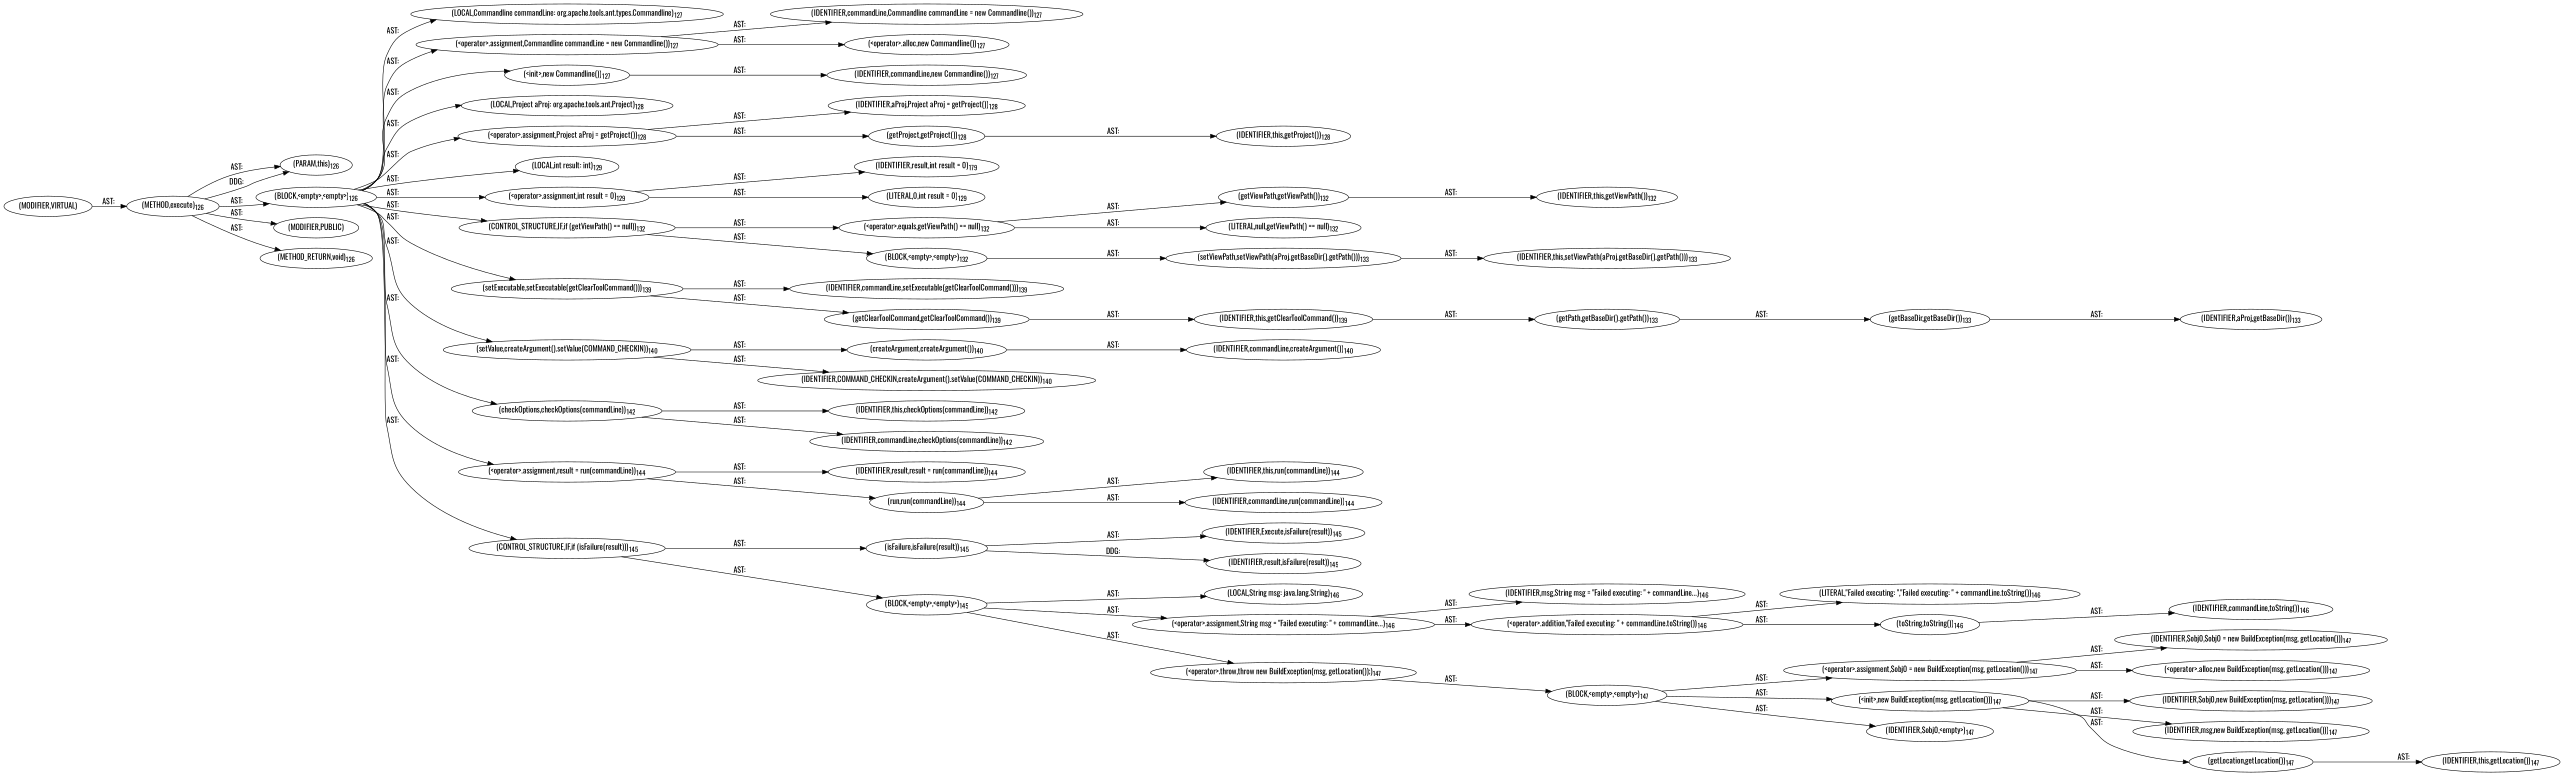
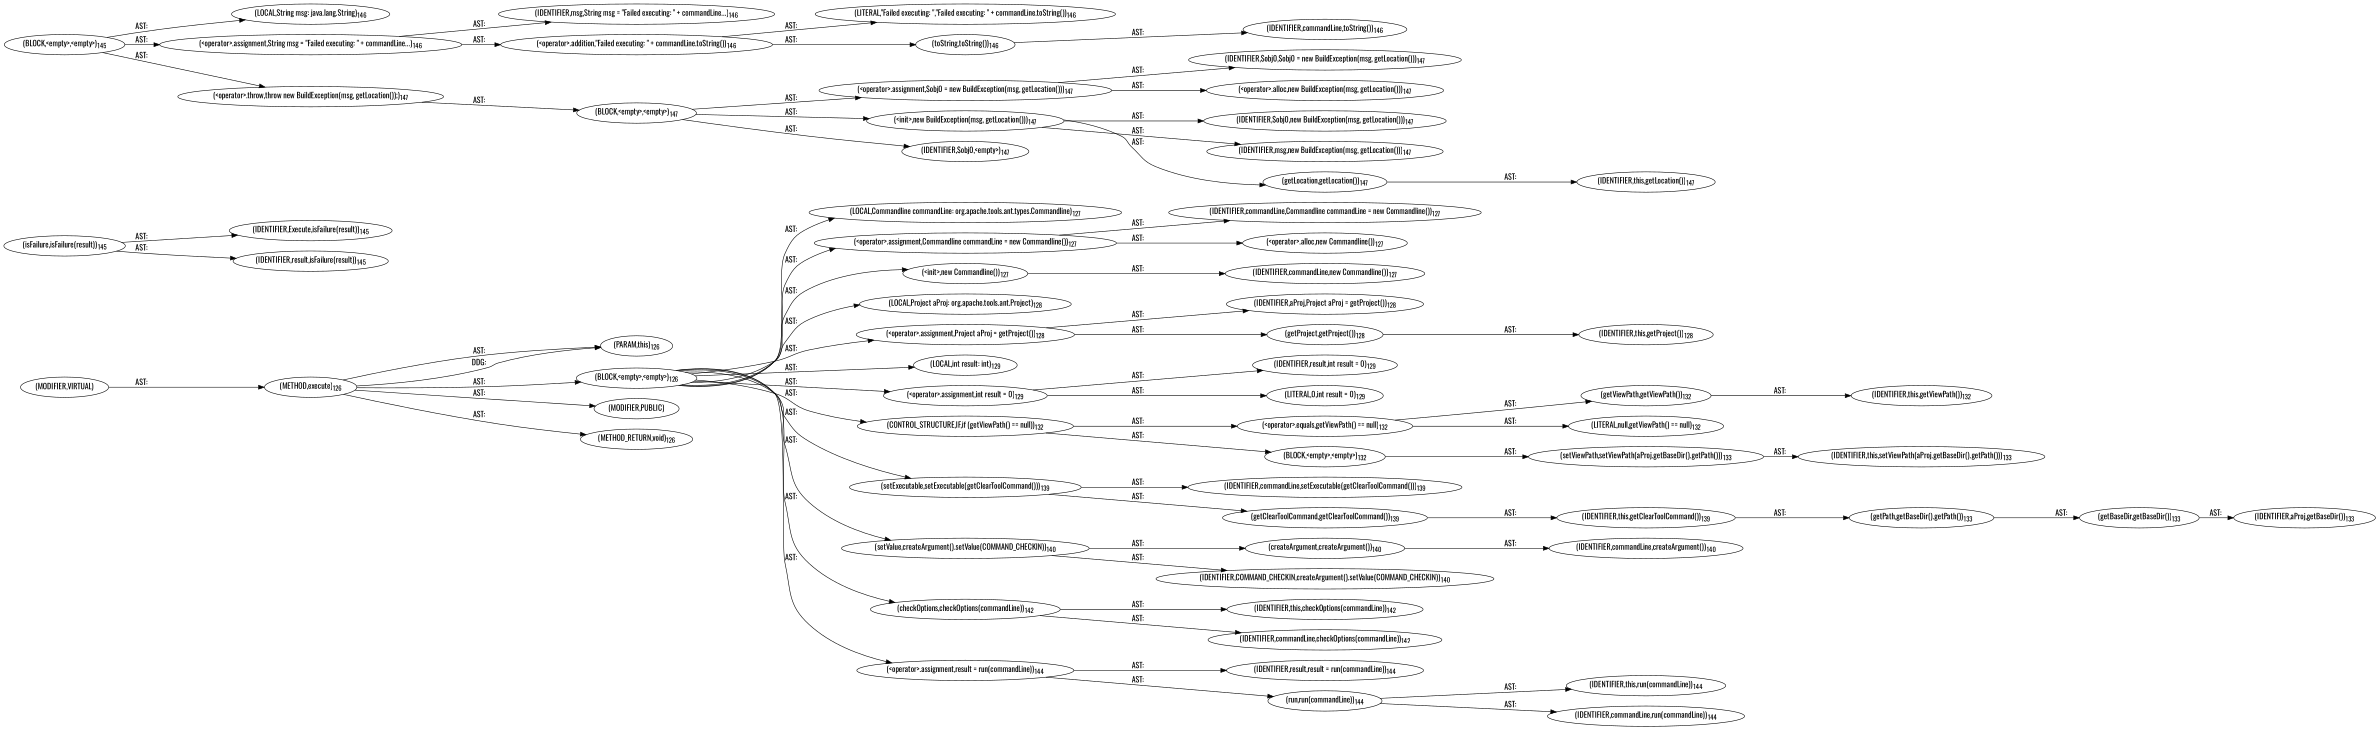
  digraph {
    fontname=Oswald
    rankdir=LR
    node [fontname=Oswald]
    edge [fontname=Oswald]
    n1 [label=<(METHOD,execute)<SUB>126</SUB>>]
    n2 [label=<(PARAM,this)<SUB>126</SUB>>]
    n3 [label=<(BLOCK,&lt;empty&gt;,&lt;empty&gt;)<SUB>126</SUB>>]
    n4 [label=<(MODIFIER,PUBLIC)>]
    n5 [label=<(METHOD_RETURN,void)<SUB>126</SUB>>]
    n6 [label=<(LOCAL,Commandline commandLine: org.apache.tools.ant.types.Commandline)<SUB>127</SUB>>]
    n7 [label=<(&lt;operator&gt;.assignment,Commandline commandLine = new Commandline())<SUB>127</SUB>>]
    n8 [label=<(&lt;init&gt;,new Commandline())<SUB>127</SUB>>]
    n9 [label=<(LOCAL,Project aProj: org.apache.tools.ant.Project)<SUB>128</SUB>>]
    n10 [label=<(&lt;operator&gt;.assignment,Project aProj = getProject())<SUB>128</SUB>>]
    n11 [label=<(LOCAL,int result: int)<SUB>129</SUB>>]
    n12 [label=<(&lt;operator&gt;.assignment,int result = 0)<SUB>129</SUB>>]
    n13 [label=<(CONTROL_STRUCTURE,IF,if (getViewPath() == null))<SUB>132</SUB>>]
    n14 [label=<(setExecutable,setExecutable(getClearToolCommand()))<SUB>139</SUB>>]
    n15 [label=<(setValue,createArgument().setValue(COMMAND_CHECKIN))<SUB>140</SUB>>]
    n16 [label=<(checkOptions,checkOptions(commandLine))<SUB>142</SUB>>]
    n17 [label=<(&lt;operator&gt;.assignment,result = run(commandLine))<SUB>144</SUB>>]
-   n18 [label=<(CONTROL_STRUCTURE,IF,if (isFailure(result)))<SUB>145</SUB>>]
    n19 [label=<(MODIFIER,VIRTUAL)>]
    n20 [label=<(IDENTIFIER,commandLine,Commandline commandLine = new Commandline())<SUB>127</SUB>>]
    n21 [label=<(&lt;operator&gt;.alloc,new Commandline())<SUB>127</SUB>>]
    n22 [label=<(IDENTIFIER,commandLine,new Commandline())<SUB>127</SUB>>]
    n23 [label=<(IDENTIFIER,aProj,Project aProj = getProject())<SUB>128</SUB>>]
    n24 [label=<(getProject,getProject())<SUB>128</SUB>>]
-   n25 [label=<(IDENTIFIER,result,int result = 0)<SUB>179</SUB>>]
+   n25 [label=<(IDENTIFIER,result,int result = 0)<SUB>129</SUB>>]
    n26 [label=<(LITERAL,0,int result = 0)<SUB>129</SUB>>]
    n27 [label=<(&lt;operator&gt;.equals,getViewPath() == null)<SUB>132</SUB>>]
    n28 [label=<(BLOCK,&lt;empty&gt;,&lt;empty&gt;)<SUB>132</SUB>>]
    n29 [label=<(IDENTIFIER,commandLine,setExecutable(getClearToolCommand()))<SUB>139</SUB>>]
    n30 [label=<(getClearToolCommand,getClearToolCommand())<SUB>139</SUB>>]
    n31 [label=<(createArgument,createArgument())<SUB>140</SUB>>]
    n32 [label=<(IDENTIFIER,COMMAND_CHECKIN,createArgument().setValue(COMMAND_CHECKIN))<SUB>140</SUB>>]
    n33 [label=<(IDENTIFIER,this,checkOptions(commandLine))<SUB>142</SUB>>]
    n34 [label=<(IDENTIFIER,commandLine,checkOptions(commandLine))<SUB>142</SUB>>]
    n35 [label=<(IDENTIFIER,result,result = run(commandLine))<SUB>144</SUB>>]
    n36 [label=<(run,run(commandLine))<SUB>144</SUB>>]
    n37 [label=<(isFailure,isFailure(result))<SUB>145</SUB>>]
    n38 [label=<(BLOCK,&lt;empty&gt;,&lt;empty&gt;)<SUB>145</SUB>>]
    n39 [label=<(IDENTIFIER,this,getProject())<SUB>128</SUB>>]
    n40 [label=<(getViewPath,getViewPath())<SUB>132</SUB>>]
    n41 [label=<(LITERAL,null,getViewPath() == null)<SUB>132</SUB>>]
    n42 [label=<(setViewPath,setViewPath(aProj.getBaseDir().getPath()))<SUB>133</SUB>>]
    n43 [label=<(IDENTIFIER,this,getViewPath())<SUB>132</SUB>>]
    n44 [label=<(IDENTIFIER,this,setViewPath(aProj.getBaseDir().getPath()))<SUB>133</SUB>>]
    n45 [label=<(getPath,getBaseDir().getPath())<SUB>133</SUB>>]
    n46 [label=<(getBaseDir,getBaseDir())<SUB>133</SUB>>]
    n47 [label=<(IDENTIFIER,aProj,getBaseDir())<SUB>133</SUB>>]
    n48 [label=<(IDENTIFIER,this,getClearToolCommand())<SUB>139</SUB>>]
    n49 [label=<(IDENTIFIER,commandLine,createArgument())<SUB>140</SUB>>]
    n50 [label=<(IDENTIFIER,this,run(commandLine))<SUB>144</SUB>>]
    n51 [label=<(IDENTIFIER,commandLine,run(commandLine))<SUB>144</SUB>>]
    n52 [label=<(IDENTIFIER,Execute,isFailure(result))<SUB>145</SUB>>]
    n53 [label=<(IDENTIFIER,result,isFailure(result))<SUB>145</SUB>>]
    n54 [label=<(LOCAL,String msg: java.lang.String)<SUB>146</SUB>>]
    n55 [label=<(&lt;operator&gt;.assignment,String msg = &quot;Failed executing: &quot; + commandLine...)<SUB>146</SUB>>]
    n56 [label=<(&lt;operator&gt;.throw,throw new BuildException(msg, getLocation());)<SUB>147</SUB>>]
    n57 [label=<(IDENTIFIER,msg,String msg = &quot;Failed executing: &quot; + commandLine...)<SUB>146</SUB>>]
    n58 [label=<(&lt;operator&gt;.addition,&quot;Failed executing: &quot; + commandLine.toString())<SUB>146</SUB>>]
    n59 [label=<(BLOCK,&lt;empty&gt;,&lt;empty&gt;)<SUB>147</SUB>>]
    n60 [label=<(LITERAL,&quot;Failed executing: &quot;,&quot;Failed executing: &quot; + commandLine.toString())<SUB>146</SUB>>]
    n61 [label=<(toString,toString())<SUB>146</SUB>>]
    n62 [label=<(IDENTIFIER,commandLine,toString())<SUB>146</SUB>>]
    n63 [label=<(&lt;operator&gt;.assignment,$obj0 = new BuildException(msg, getLocation()))<SUB>147</SUB>>]
    n64 [label=<(&lt;init&gt;,new BuildException(msg, getLocation()))<SUB>147</SUB>>]
    n65 [label=<(IDENTIFIER,$obj0,&lt;empty&gt;)<SUB>147</SUB>>]
    n66 [label=<(IDENTIFIER,$obj0,$obj0 = new BuildException(msg, getLocation()))<SUB>147</SUB>>]
    n67 [label=<(&lt;operator&gt;.alloc,new BuildException(msg, getLocation()))<SUB>147</SUB>>]
    n68 [label=<(IDENTIFIER,$obj0,new BuildException(msg, getLocation()))<SUB>147</SUB>>]
    n69 [label=<(IDENTIFIER,msg,new BuildException(msg, getLocation()))<SUB>147</SUB>>]
    n70 [label=<(getLocation,getLocation())<SUB>147</SUB>>]
    n71 [label=<(IDENTIFIER,this,getLocation())<SUB>147</SUB>>]
    n1 -> n2 [label="AST: "]
    n1 -> n2 [label="DDG: "]
    n1 -> n3 [label="AST: "]
    n1 -> n4 [label="AST: "]
    n1 -> n5 [label="AST: "]
    n3 -> n6 [label="AST: "]
    n3 -> n7 [label="AST: "]
    n3 -> n8 [label="AST: "]
    n3 -> n9 [label="AST: "]
    n3 -> n10 [label="AST: "]
    n3 -> n11 [label="AST: "]
    n3 -> n12 [label="AST: "]
    n3 -> n13 [label="AST: "]
    n3 -> n14 [label="AST: "]
    n3 -> n15 [label="AST: "]
    n3 -> n16 [label="AST: "]
    n3 -> n17 [label="AST: "]
-   n3 -> n18 [label="AST: "]
    n7 -> n20 [label="AST: "]
    n7 -> n21 [label="AST: "]
    n8 -> n22 [label="AST: "]
    n10 -> n23 [label="AST: "]
    n10 -> n24 [label="AST: "]
    n12 -> n25 [label="AST: "]
    n12 -> n26 [label="AST: "]
    n13 -> n27 [label="AST: "]
    n13 -> n28 [label="AST: "]
    n14 -> n29 [label="AST: "]
    n14 -> n30 [label="AST: "]
    n15 -> n31 [label="AST: "]
    n15 -> n32 [label="AST: "]
    n16 -> n33 [label="AST: "]
    n16 -> n34 [label="AST: "]
    n17 -> n35 [label="AST: "]
    n17 -> n36 [label="AST: "]
-   n18 -> n37 [label="AST: "]
-   n18 -> n38 [label="AST: "]
    n19 -> n1 [label="AST: "]
    n24 -> n39 [label="AST: "]
    n27 -> n40 [label="AST: "]
    n27 -> n41 [label="AST: "]
    n28 -> n42 [label="AST: "]
    n30 -> n48 [label="AST: "]
    n31 -> n49 [label="AST: "]
    n36 -> n50 [label="AST: "]
    n36 -> n51 [label="AST: "]
    n37 -> n52 [label="AST: "]
-   n37 -> n53 [label="DDG: "]
+   n37 -> n53 [label="AST: "]
    n38 -> n54 [label="AST: "]
    n38 -> n55 [label="AST: "]
    n38 -> n56 [label="AST: "]
    n40 -> n43 [label="AST: "]
    n42 -> n44 [label="AST: "]
    n45 -> n46 [label="AST: "]
    n46 -> n47 [label="AST: "]
    n48 -> n45 [label="AST: "]
    n55 -> n57 [label="AST: "]
    n55 -> n58 [label="AST: "]
    n56 -> n59 [label="AST: "]
    n58 -> n60 [label="AST: "]
    n58 -> n61 [label="AST: "]
    n59 -> n63 [label="AST: "]
    n59 -> n64 [label="AST: "]
    n59 -> n65 [label="AST: "]
    n61 -> n62 [label="AST: "]
    n63 -> n66 [label="AST: "]
    n63 -> n67 [label="AST: "]
    n64 -> n68 [label="AST: "]
    n64 -> n69 [label="AST: "]
    n64 -> n70 [label="AST: "]
    n70 -> n71 [label="AST: "]
  }
